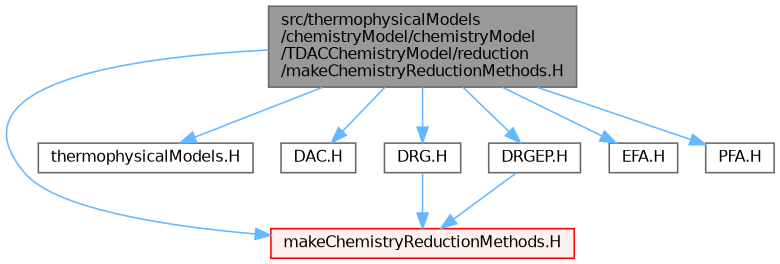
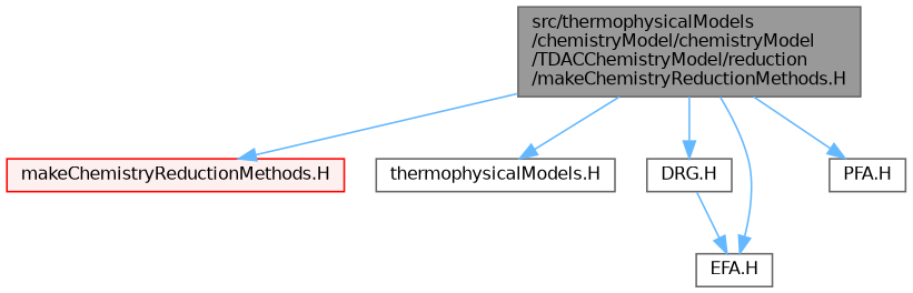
  digraph {
    node [color=grey40 fillcolor=white fontname=Helvetica fontsize=10 shape=box style=filled]
    edge [color=steelblue1 fontname=Helvetica fontsize=10 labelfontname=Helvetica labelfontsize=10 style=solid]
    n1 [color=gray40 fillcolor=grey60 fontcolor=black height=0.2 label="src/thermophysicalModels\l/chemistryModel/chemistryModel\l/TDACChemistryModel/reduction\l/makeChemistryReductionMethods.H" width=0.4]
    n2 [color=red fillcolor="#FFF0F0" height=0.2 label="makeChemistryReductionMethods.H" width=0.4]
    n3 [height=0.2 label="thermophysicalModels.H" width=0.4]
-   n4 [height=0.2 label="DAC.H" width=0.4]
    n5 [height=0.2 label="DRG.H" width=0.4]
-   n6 [height=0.2 label="DRGEP.H" width=0.4]
    n7 [height=0.2 label="EFA.H" width=0.4]
    n8 [height=0.2 label="PFA.H" width=0.4]
    n1 -> n2
    n1 -> n3
-   n1 -> n4
    n1 -> n5
-   n1 -> n6
    n1 -> n7
    n1 -> n8
-   n5 -> n2
-   n6 -> n2
+   n5 -> n7
  }
